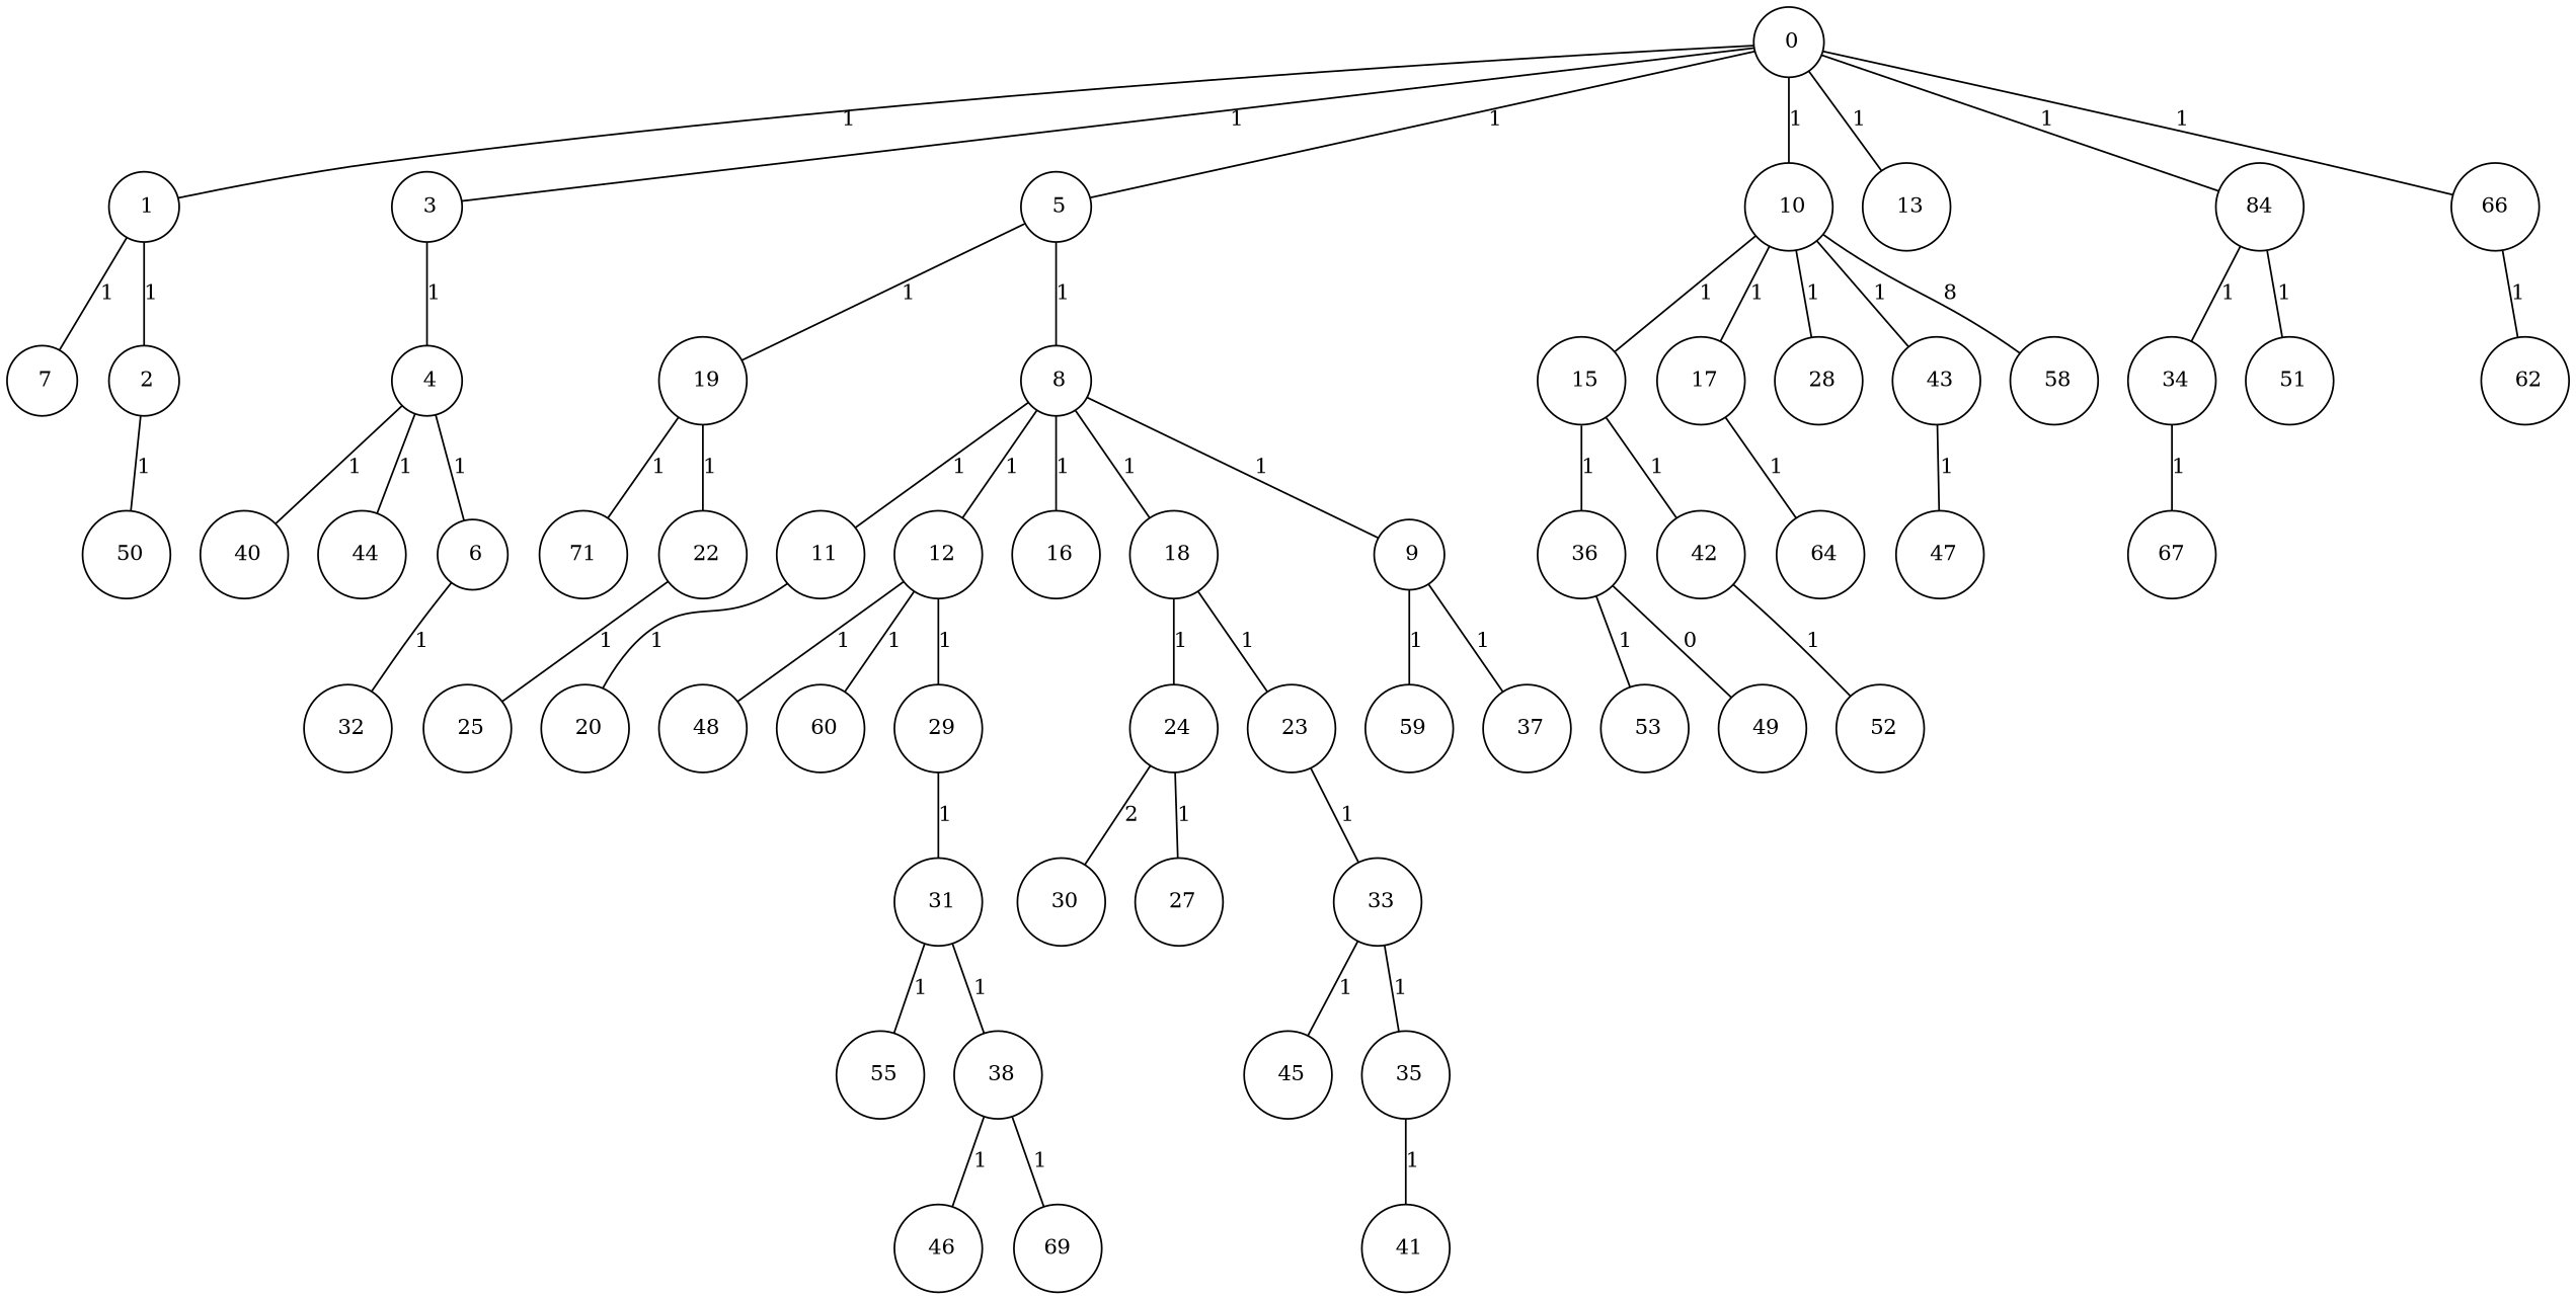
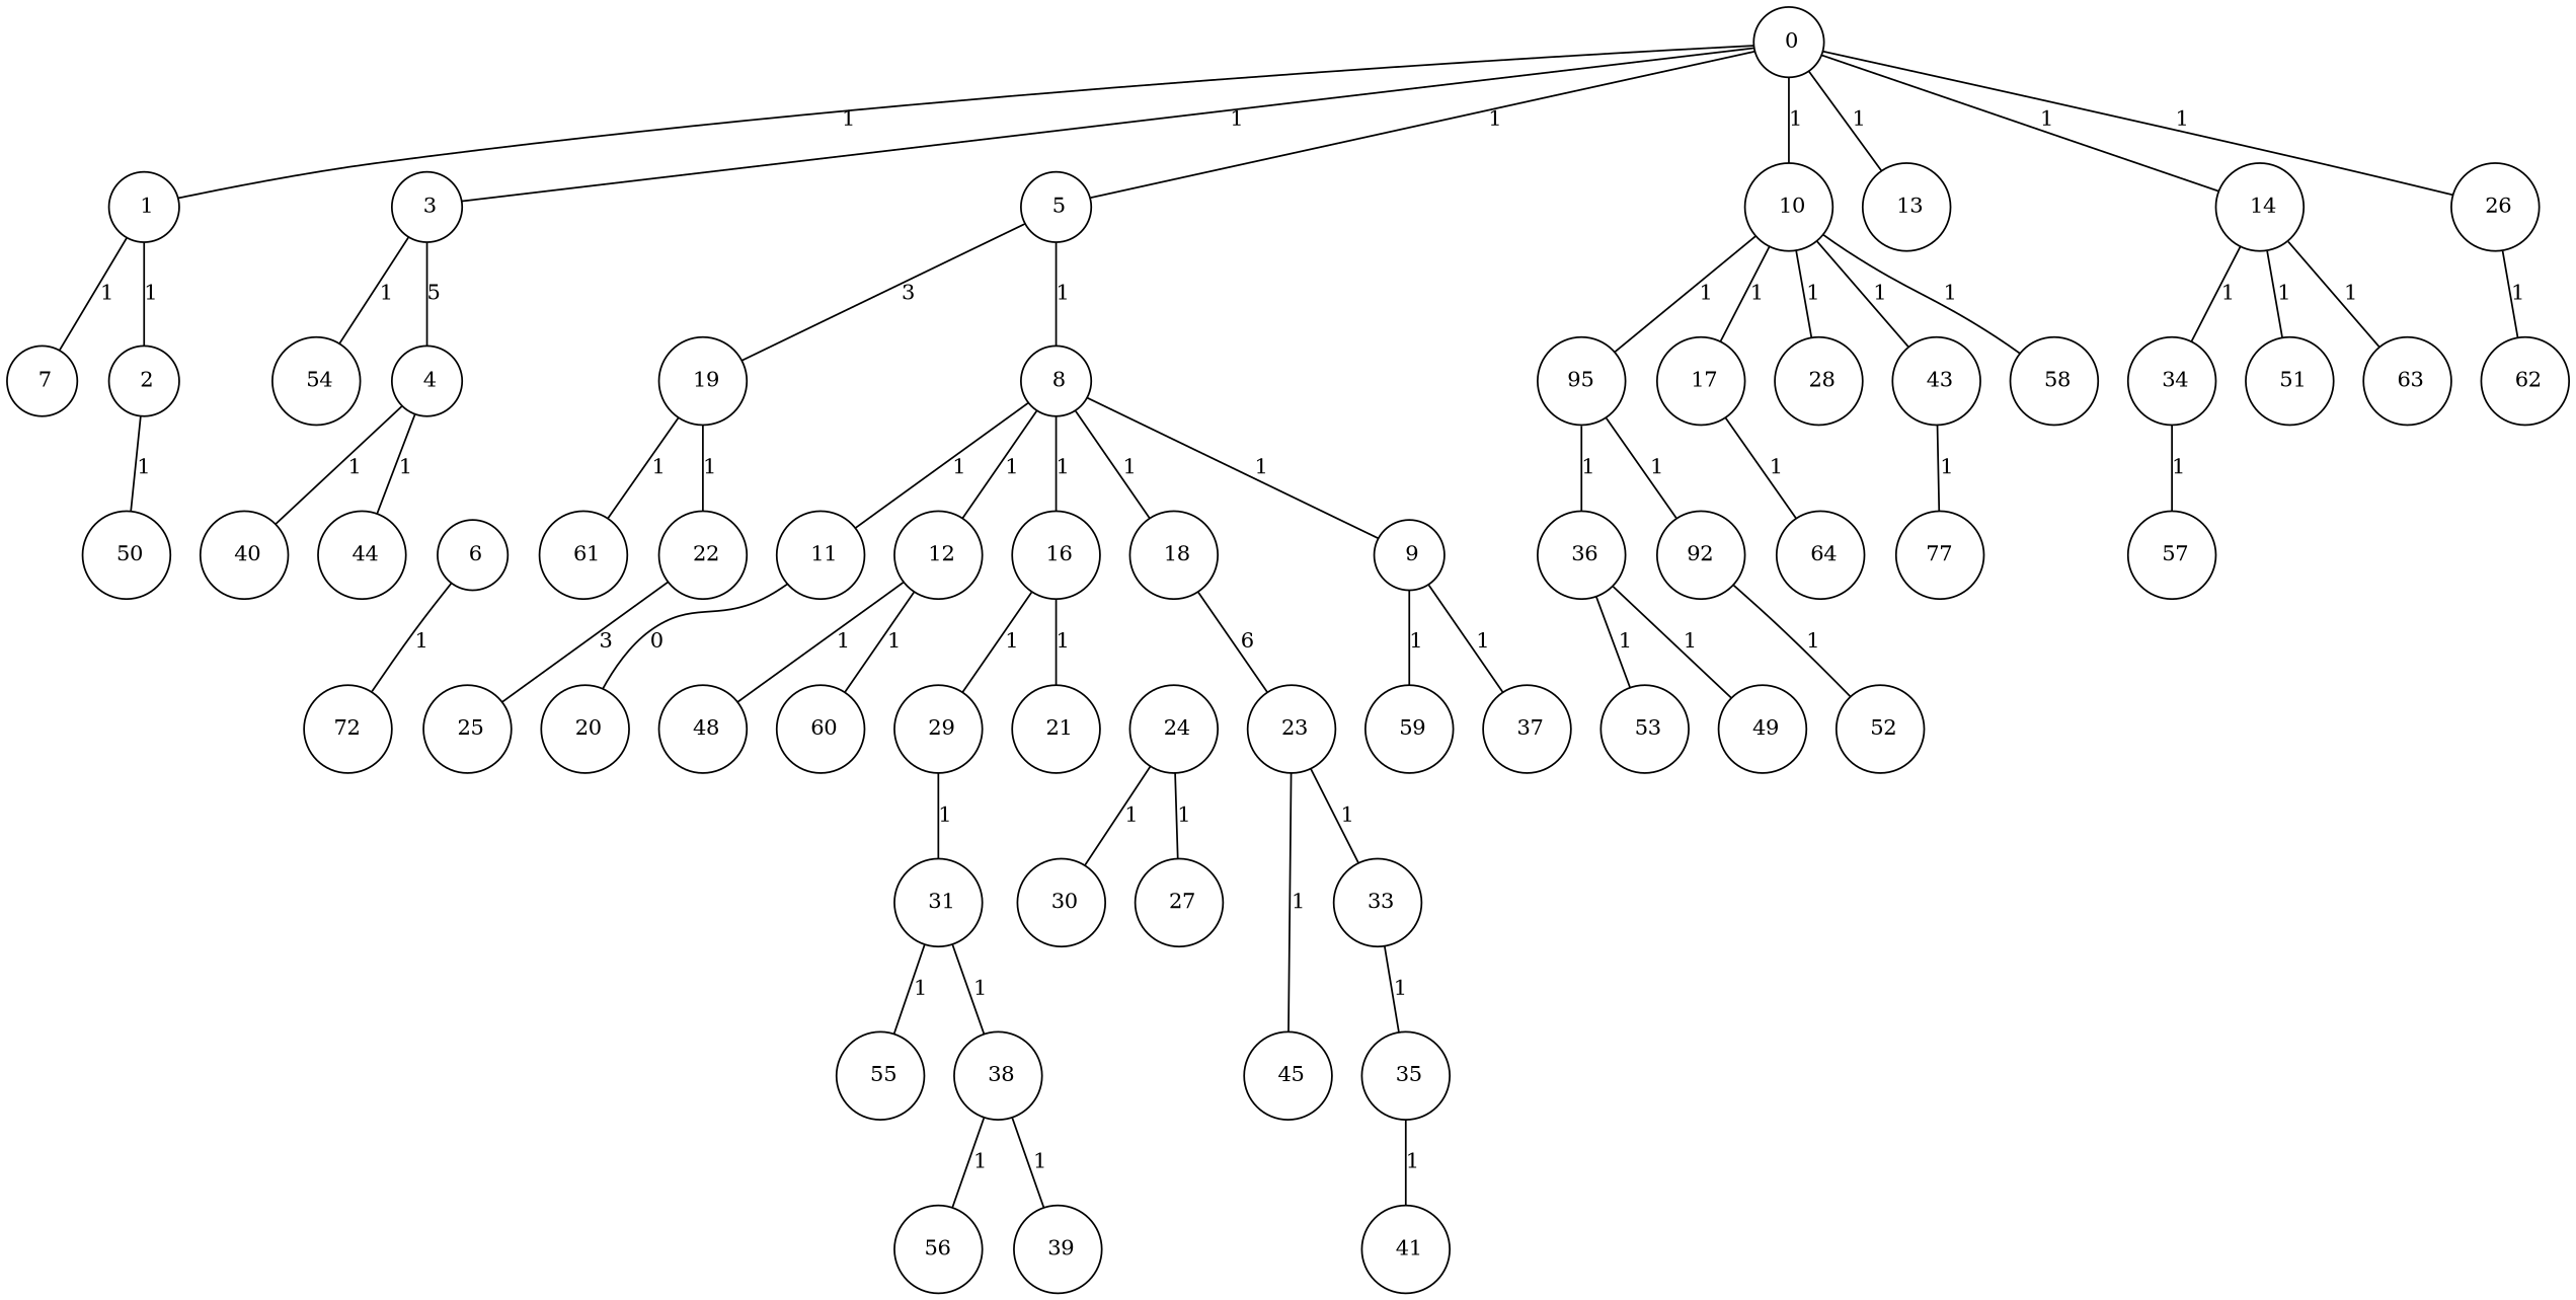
  graph {
    fixedsize="true;"
    node [color=black fontsize=12 hight=.12 shape=circle]
    edge [fontsize=12]
    n1 [label=" 0" width=.12]
    n2 [label=" 1" width=.12]
    n3 [label=" 3" width=.12]
    n4 [label=" 5" width=.12]
    n5 [label=" 10" width=.12]
    n6 [label=" 13" width=.12]
-   n7 [label=84 width=.12]
-   n8 [label=66 width=.12]
+   n7 [label=" 14" width=.12]
+   n8 [label=" 26" width=.12]
    n9 [label=" 2" width=.12]
    n10 [label=" 7" width=.12]
    n11 [label=" 4" width=.12]
+   n12 [label=" 54" width=.12]
    n13 [label=" 8" width=.12]
    n14 [label=" 19" width=.12]
-   n15 [label=" 15" width=.12]
+   n15 [label=95 width=.12]
    n16 [label=" 17" width=.12]
    n17 [label=" 28" width=.12]
    n18 [label=" 43" width=.12]
    n19 [label=" 58" width=.12]
    n20 [label=" 34" width=.12]
    n21 [label=" 51" width=.12]
+   n22 [label=" 63" width=.12]
    n23 [label=" 62" width=.12]
    n24 [label=" 50" width=.12]
    n25 [label=" 6" width=.12]
    n26 [label=" 40" width=.12]
    n27 [label=" 44" width=.12]
-   n28 [label=" 32" width=.12]
+   n28 [label=72 width=.12]
    n29 [label=" 9" width=.12]
    n30 [label=" 11" width=.12]
    n31 [label=" 12" width=.12]
    n32 [label=" 16" width=.12]
    n33 [label=" 18" width=.12]
    n34 [label=" 22" width=.12]
-   n35 [label=71 width=.12]
+   n35 [label=" 61" width=.12]
    n36 [label=" 37" width=.12]
    n37 [label=" 59" width=.12]
    n38 [label=" 20" width=.12]
    n39 [label=" 29" width=.12]
    n40 [label=" 48" width=.12]
    n41 [label=" 60" width=.12]
+   n42 [label=" 21" width=.12]
    n43 [label=" 23" width=.12]
    n44 [label=" 24" width=.12]
    n45 [label=" 36" width=.12]
-   n46 [label=" 42" width=.12]
+   n46 [label=92 width=.12]
    n47 [label=" 64" width=.12]
-   n48 [label=" 47" width=.12]
+   n48 [label=77 width=.12]
    n49 [label=" 31" width=.12]
-   n50 [label=67 width=.12]
+   n50 [label=" 57" width=.12]
    n51 [label=" 49" width=.12]
    n52 [label=" 53" width=.12]
    n53 [label=" 52" width=.12]
    n54 [label=" 33" width=.12]
    n55 [label=" 27" width=.12]
    n56 [label=" 30" width=.12]
    n57 [label=" 25" width=.12]
    n58 [label=" 35" width=.12]
    n59 [label=" 45" width=.12]
    n60 [label=" 38" width=.12]
    n61 [label=" 55" width=.12]
-   n62 [label=69 width=.12]
-   n63 [label=" 46" width=.12]
+   n62 [label=" 39" width=.12]
+   n63 [label=56 width=.12]
    n64 [label=" 41" width=.12]
    n1 -- n2 [label=1]
    n1 -- n3 [label=1]
    n1 -- n4 [label=1]
    n1 -- n5 [label=1]
    n1 -- n6 [label=1]
    n1 -- n7 [label=1]
    n1 -- n8 [label=1]
    n2 -- n9 [label=1]
    n2 -- n10 [label=1]
-   n3 -- n11 [label=1]
+   n3 -- n11 [label=5]
+   n3 -- n12 [label=1]
    n4 -- n13 [label=1]
-   n4 -- n14 [label=1]
+   n4 -- n14 [label=3]
    n5 -- n15 [label=1]
    n5 -- n16 [label=1]
    n5 -- n17 [label=1]
    n5 -- n18 [label=1]
-   n5 -- n19 [label=8]
+   n5 -- n19 [label=1]
    n7 -- n20 [label=1]
    n7 -- n21 [label=1]
+   n7 -- n22 [label=1]
    n8 -- n23 [label=1]
    n9 -- n24 [label=1]
-   n11 -- n25 [label=1]
    n11 -- n26 [label=1]
    n11 -- n27 [label=1]
    n13 -- n29 [label=1]
    n13 -- n30 [label=1]
    n13 -- n31 [label=1]
    n13 -- n32 [label=1]
    n13 -- n33 [label=1]
    n14 -- n34 [label=1]
    n14 -- n35 [label=1]
    n15 -- n45 [label=1]
    n15 -- n46 [label=1]
    n16 -- n47 [label=1]
    n18 -- n48 [label=1]
    n20 -- n50 [label=1]
    n25 -- n28 [label=1]
    n29 -- n36 [label=1]
    n29 -- n37 [label=1]
-   n30 -- n38 [label=1]
-   n31 -- n39 [label=1]
+   n30 -- n38 [label=0]
+   n32 -- n39 [label=1]
    n31 -- n40 [label=1]
    n31 -- n41 [label=1]
-   n33 -- n43 [label=1]
-   n33 -- n44 [label=1]
-   n34 -- n57 [label=1]
+   n32 -- n42 [label=1]
+   n33 -- n43 [label=6]
+   n34 -- n57 [label=3]
    n39 -- n49 [label=1]
    n43 -- n54 [label=1]
    n44 -- n55 [label=1]
-   n44 -- n56 [label=2]
-   n45 -- n51 [label=0]
+   n44 -- n56 [label=1]
+   n45 -- n51 [label=1]
    n45 -- n52 [label=1]
    n46 -- n53 [label=1]
    n49 -- n60 [label=1]
    n49 -- n61 [label=1]
    n54 -- n58 [label=1]
-   n54 -- n59 [label=1]
+   n43 -- n59 [label=1]
    n58 -- n64 [label=1]
    n60 -- n62 [label=1]
    n60 -- n63 [label=1]
  }
